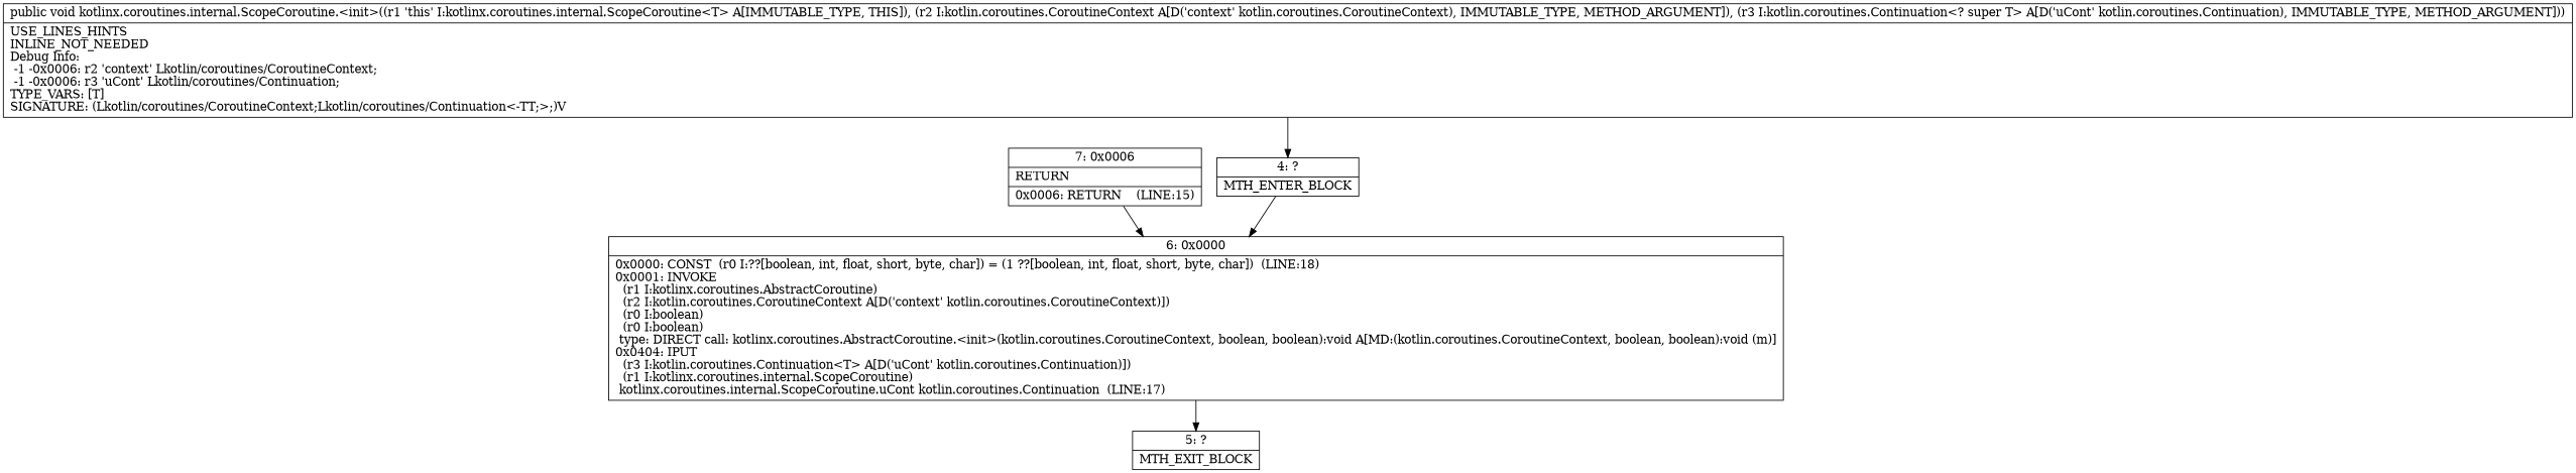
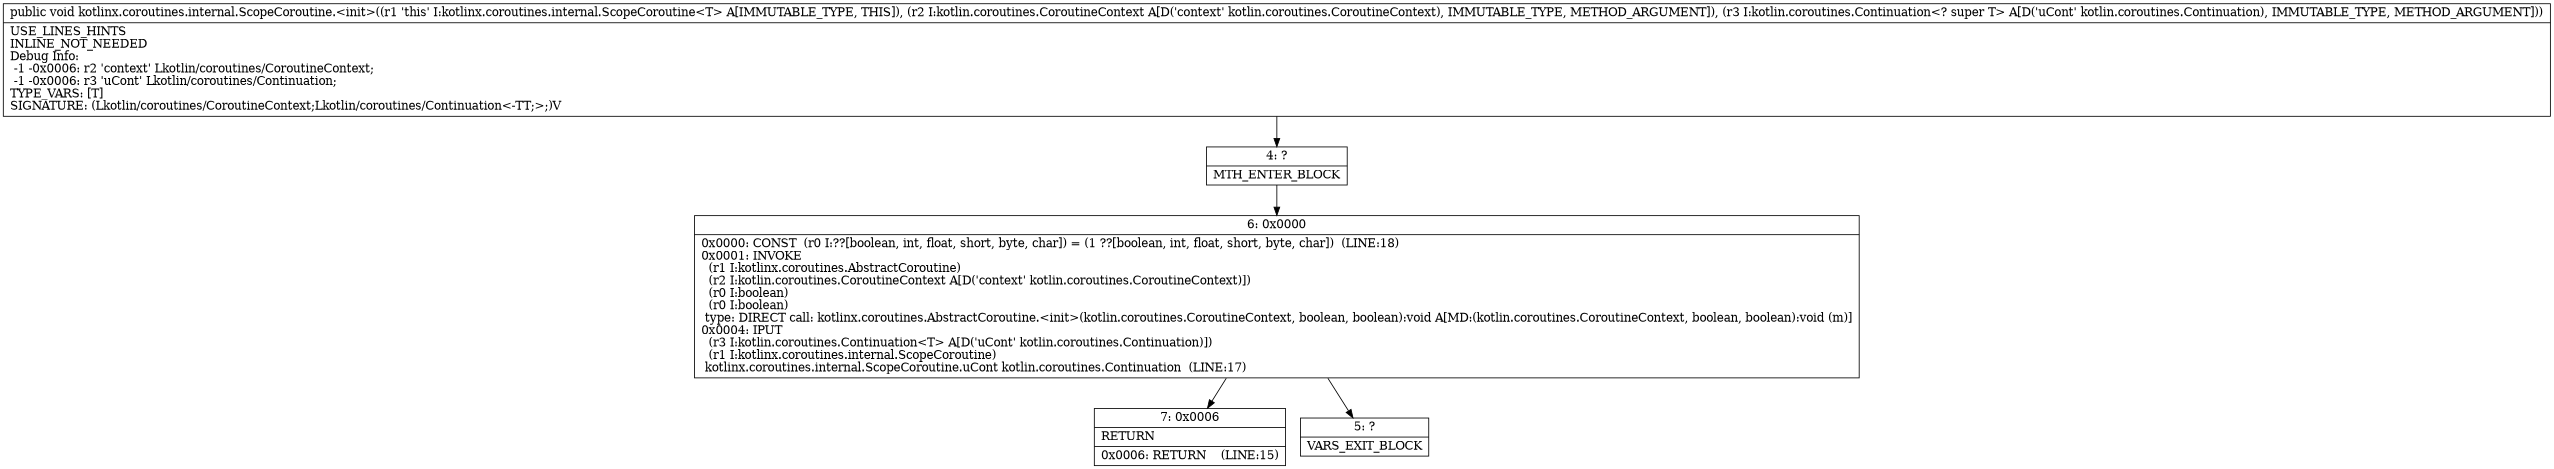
  digraph {
    node [shape=record]
    n1 [label="{4\:\ ?|MTH_ENTER_BLOCK\l}"]
-   n2 [label="{6\:\ 0x0000|0x0000: CONST  (r0 I:??[boolean, int, float, short, byte, char]) = (1 ??[boolean, int, float, short, byte, char])  (LINE:18)\l0x0001: INVOKE  \l  (r1 I:kotlinx.coroutines.AbstractCoroutine)\l  (r2 I:kotlin.coroutines.CoroutineContext A[D('context' kotlin.coroutines.CoroutineContext)])\l  (r0 I:boolean)\l  (r0 I:boolean)\l type: DIRECT call: kotlinx.coroutines.AbstractCoroutine.\<init\>(kotlin.coroutines.CoroutineContext, boolean, boolean):void A[MD:(kotlin.coroutines.CoroutineContext, boolean, boolean):void (m)]\l0x0404: IPUT  \l  (r3 I:kotlin.coroutines.Continuation\<T\> A[D('uCont' kotlin.coroutines.Continuation)])\l  (r1 I:kotlinx.coroutines.internal.ScopeCoroutine)\l kotlinx.coroutines.internal.ScopeCoroutine.uCont kotlin.coroutines.Continuation  (LINE:17)\l}"]
+   n2 [label="{6\:\ 0x0000|0x0000: CONST  (r0 I:??[boolean, int, float, short, byte, char]) = (1 ??[boolean, int, float, short, byte, char])  (LINE:18)\l0x0001: INVOKE  \l  (r1 I:kotlinx.coroutines.AbstractCoroutine)\l  (r2 I:kotlin.coroutines.CoroutineContext A[D('context' kotlin.coroutines.CoroutineContext)])\l  (r0 I:boolean)\l  (r0 I:boolean)\l type: DIRECT call: kotlinx.coroutines.AbstractCoroutine.\<init\>(kotlin.coroutines.CoroutineContext, boolean, boolean):void A[MD:(kotlin.coroutines.CoroutineContext, boolean, boolean):void (m)]\l0x0004: IPUT  \l  (r3 I:kotlin.coroutines.Continuation\<T\> A[D('uCont' kotlin.coroutines.Continuation)])\l  (r1 I:kotlinx.coroutines.internal.ScopeCoroutine)\l kotlinx.coroutines.internal.ScopeCoroutine.uCont kotlin.coroutines.Continuation  (LINE:17)\l}"]
    n3 [label="{7\:\ 0x0006|RETURN\l|0x0006: RETURN    (LINE:15)\l}"]
-   n4 [label="{5\:\ ?|MTH_EXIT_BLOCK\l}"]
+   n4 [label="{5\:\ ?|VARS_EXIT_BLOCK\l}"]
    n5 [label="{public void kotlinx.coroutines.internal.ScopeCoroutine.\<init\>((r1 'this' I:kotlinx.coroutines.internal.ScopeCoroutine\<T\> A[IMMUTABLE_TYPE, THIS]), (r2 I:kotlin.coroutines.CoroutineContext A[D('context' kotlin.coroutines.CoroutineContext), IMMUTABLE_TYPE, METHOD_ARGUMENT]), (r3 I:kotlin.coroutines.Continuation\<? super T\> A[D('uCont' kotlin.coroutines.Continuation), IMMUTABLE_TYPE, METHOD_ARGUMENT]))  | USE_LINES_HINTS\lINLINE_NOT_NEEDED\lDebug Info:\l  \-1 \-0x0006: r2 'context' Lkotlin\/coroutines\/CoroutineContext;\l  \-1 \-0x0006: r3 'uCont' Lkotlin\/coroutines\/Continuation;\lTYPE_VARS: [T]\lSIGNATURE: (Lkotlin\/coroutines\/CoroutineContext;Lkotlin\/coroutines\/Continuation\<\-TT;\>;)V\l}"]
    n1 -> n2
-   n3 -> n2
+   n2 -> n3
    n2 -> n4
    n5 -> n1
  }
